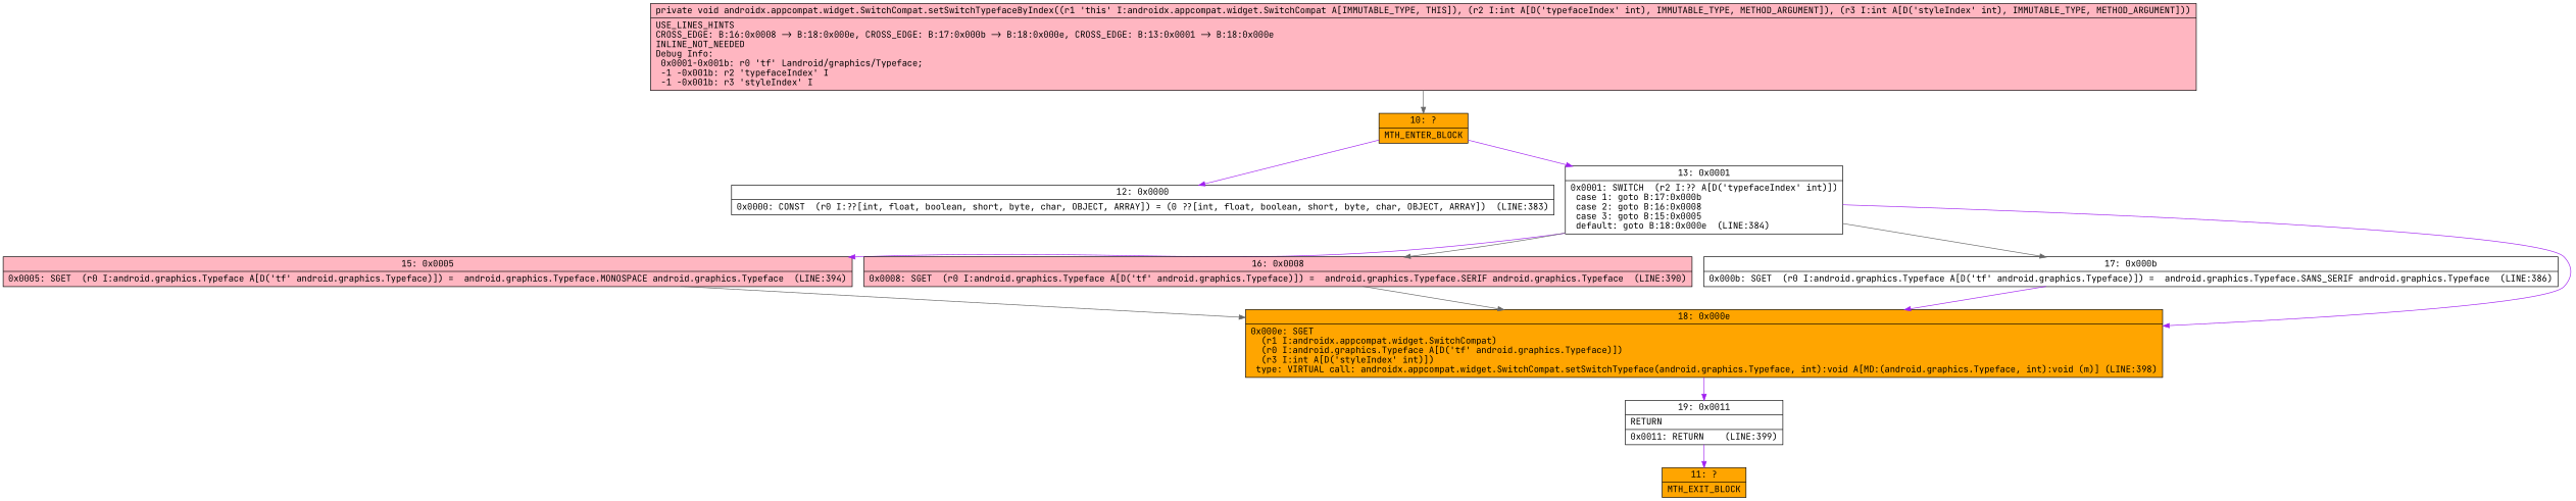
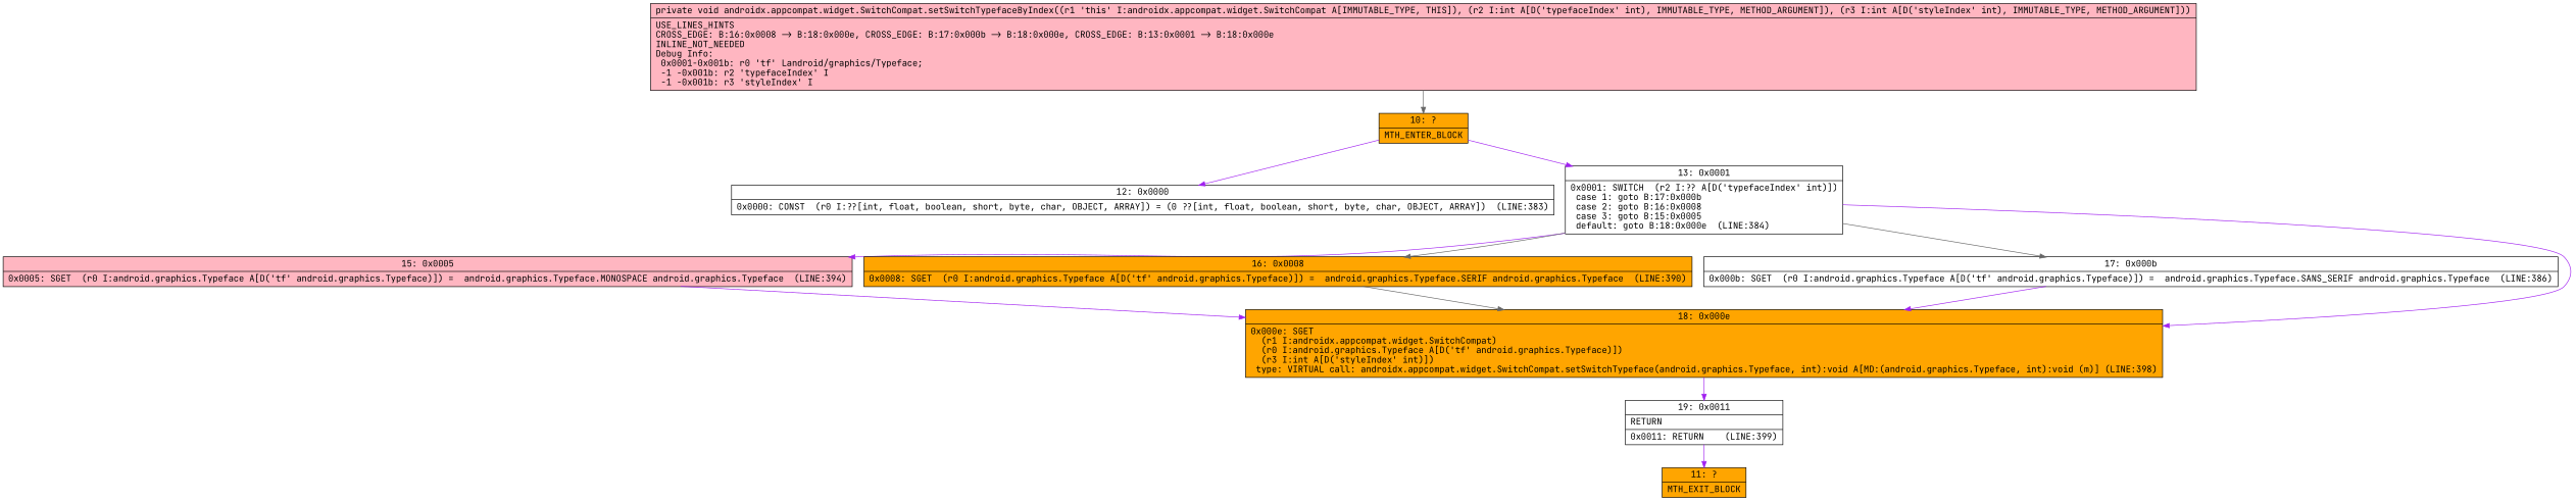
  digraph {
    fontname="JetBrains Mono"
    node [fillcolor=orange fontname="JetBrains Mono" shape=record style=filled]
    edge [color=purple fontname="JetBrains Mono"]
    n1 [label="{10\:\ ?|MTH_ENTER_BLOCK\l}"]
    n2 [fillcolor=white label="{12\:\ 0x0000|0x0000: CONST  (r0 I:??[int, float, boolean, short, byte, char, OBJECT, ARRAY]) = (0 ??[int, float, boolean, short, byte, char, OBJECT, ARRAY])  (LINE:383)\l}"]
    n3 [fillcolor=white label="{13\:\ 0x0001|0x0001: SWITCH  (r2 I:?? A[D('typefaceIndex' int)])\l case 1: goto B:17:0x000b\l case 2: goto B:16:0x0008\l case 3: goto B:15:0x0005\l default: goto B:18:0x000e  (LINE:384)\l}"]
    n4 [fillcolor=lightpink label="{15\:\ 0x0005|0x0005: SGET  (r0 I:android.graphics.Typeface A[D('tf' android.graphics.Typeface)]) =  android.graphics.Typeface.MONOSPACE android.graphics.Typeface  (LINE:394)\l}"]
-   n5 [fillcolor=lightpink label="{16\:\ 0x0008|0x0008: SGET  (r0 I:android.graphics.Typeface A[D('tf' android.graphics.Typeface)]) =  android.graphics.Typeface.SERIF android.graphics.Typeface  (LINE:390)\l}"]
+   n5 [label="{16\:\ 0x0008|0x0008: SGET  (r0 I:android.graphics.Typeface A[D('tf' android.graphics.Typeface)]) =  android.graphics.Typeface.SERIF android.graphics.Typeface  (LINE:390)\l}"]
    n6 [fillcolor=white label="{17\:\ 0x000b|0x000b: SGET  (r0 I:android.graphics.Typeface A[D('tf' android.graphics.Typeface)]) =  android.graphics.Typeface.SANS_SERIF android.graphics.Typeface  (LINE:386)\l}"]
    n7 [label="{18\:\ 0x000e|0x000e: SGET  \l  (r1 I:androidx.appcompat.widget.SwitchCompat)\l  (r0 I:android.graphics.Typeface A[D('tf' android.graphics.Typeface)])\l  (r3 I:int A[D('styleIndex' int)])\l type: VIRTUAL call: androidx.appcompat.widget.SwitchCompat.setSwitchTypeface(android.graphics.Typeface, int):void A[MD:(android.graphics.Typeface, int):void (m)] (LINE:398)\l}"]
    n8 [fillcolor=white label="{19\:\ 0x0011|RETURN\l|0x0011: RETURN    (LINE:399)\l}"]
    n9 [label="{11\:\ ?|MTH_EXIT_BLOCK\l}"]
    n10 [fillcolor=lightpink label="{private void androidx.appcompat.widget.SwitchCompat.setSwitchTypefaceByIndex((r1 'this' I:androidx.appcompat.widget.SwitchCompat A[IMMUTABLE_TYPE, THIS]), (r2 I:int A[D('typefaceIndex' int), IMMUTABLE_TYPE, METHOD_ARGUMENT]), (r3 I:int A[D('styleIndex' int), IMMUTABLE_TYPE, METHOD_ARGUMENT]))  | USE_LINES_HINTS\lCROSS_EDGE: B:16:0x0008 \-\> B:18:0x000e, CROSS_EDGE: B:17:0x000b \-\> B:18:0x000e, CROSS_EDGE: B:13:0x0001 \-\> B:18:0x000e\lINLINE_NOT_NEEDED\lDebug Info:\l  0x0001\-0x001b: r0 'tf' Landroid\/graphics\/Typeface;\l  \-1 \-0x001b: r2 'typefaceIndex' I\l  \-1 \-0x001b: r3 'styleIndex' I\l}"]
    n1 -> n2
    n1 -> n3
    n3 -> n4
    n3 -> n5 [color=gray40]
    n3 -> n6 [color=gray40]
    n3 -> n7
-   n4 -> n7 [color=gray40]
+   n4 -> n7
    n5 -> n7 [color=gray40]
    n6 -> n7
    n7 -> n8
    n8 -> n9
    n10 -> n1 [color=gray40]
  }
